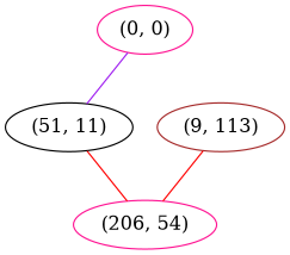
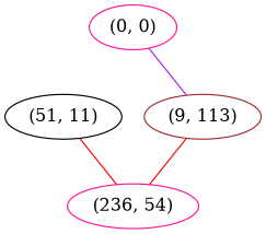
  graph {
    node [color=deeppink]
    edge [color=red weight=1]
    "(51, 11)" [color=black]
    "(0, 0)"
-   "(206, 54)"
+   "(206, 54)" [label="(236, 54)"]
    n4 [color=brown label="(9, 113)"]
    "(51, 11)" -- "(206, 54)"
-   "(0, 0)" -- "(51, 11)" [color=purple weight=4]
+   "(0, 0)" -- n4 [color=purple weight=4]
    n4 -- "(206, 54)"
  }
